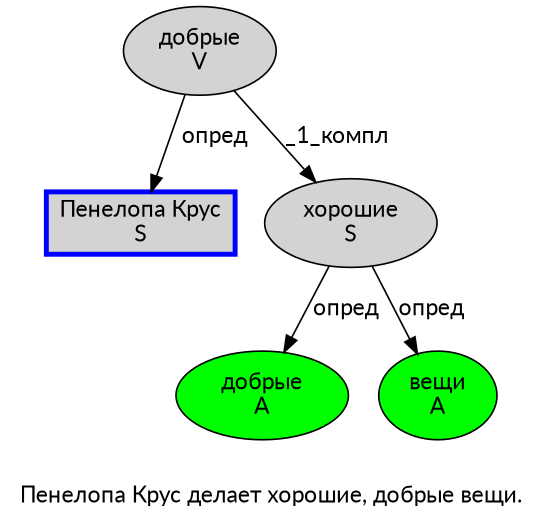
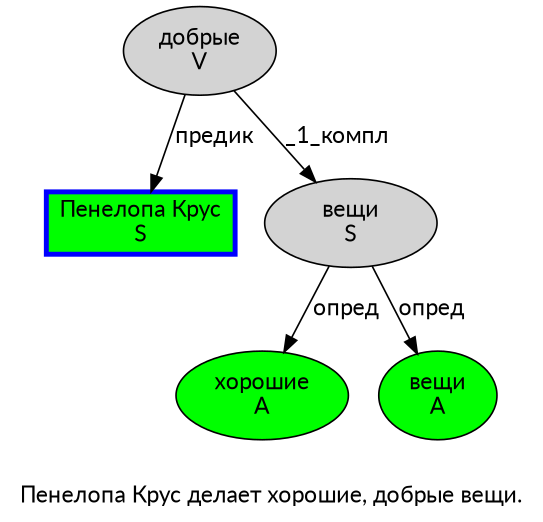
  digraph {
    fontname=Lato
    label="Пенелопа Крус делает хорошие, добрые вещи."
    node [fillcolor=lightgray fontname=Lato penwidth=1 shape=ellipse style=filled]
    edge [fontname=Lato]
-   n1 [color=blue label="Пенелопа Крус\nS" penwidth=3 shape=box]
+   n1 [color=blue fillcolor=green label="Пенелопа Крус\nS" penwidth=3 shape=box]
    n2 [label="добрые\nV"]
-   n3 [label="хорошие\nS"]
-   n4 [fillcolor=green label="добрые\nA"]
+   n3 [label="вещи\nS"]
+   n4 [fillcolor=green label="хорошие\nA"]
    n5 [fillcolor=green label="вещи\nA"]
-   n2 -> n1 [label="опред"]
+   n2 -> n1 [label="предик"]
    n2 -> n3 [label="_1_компл"]
    n3 -> n4 [label="опред"]
    n3 -> n5 [label="опред"]
  }
